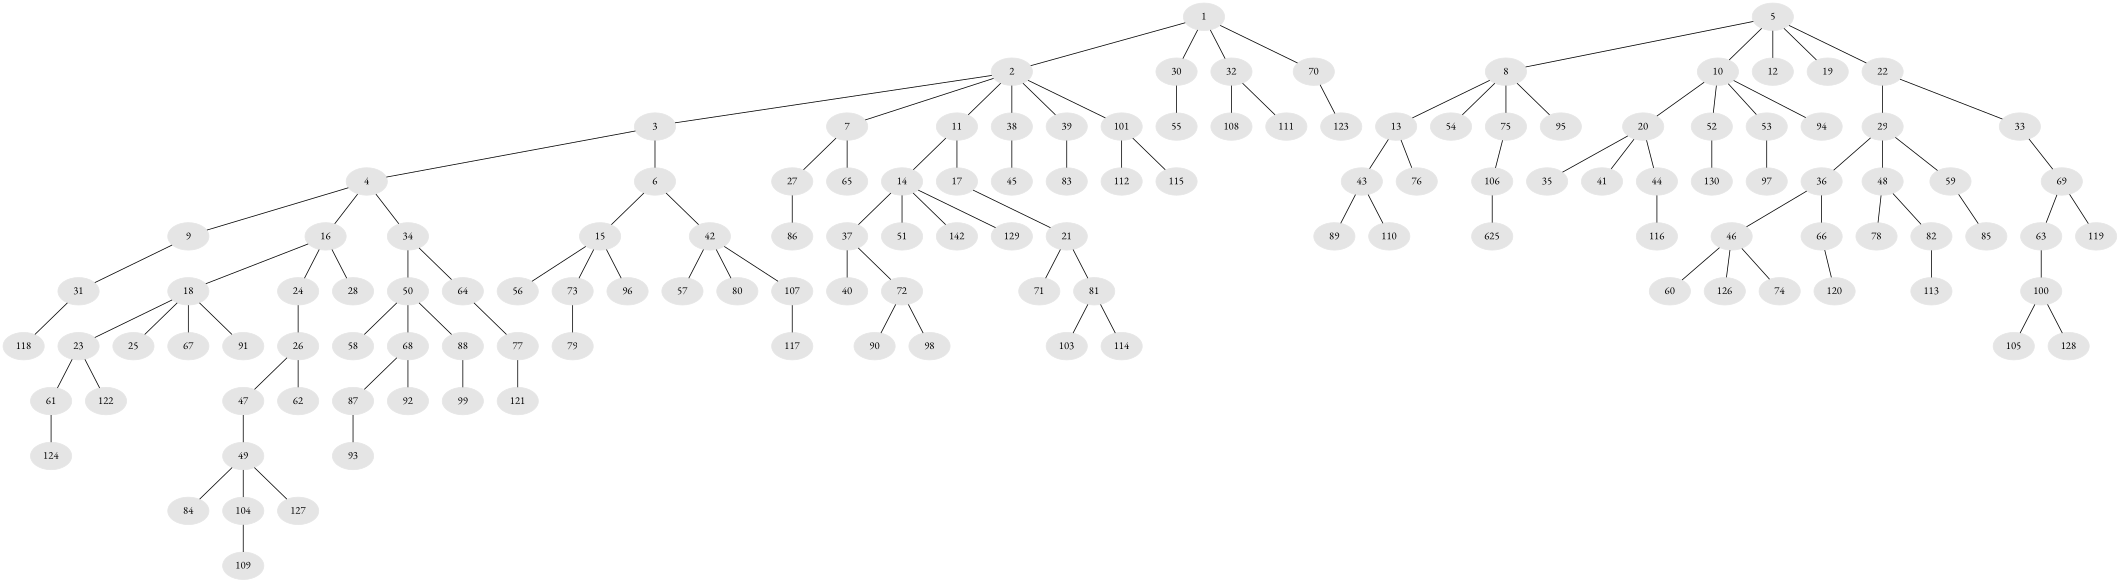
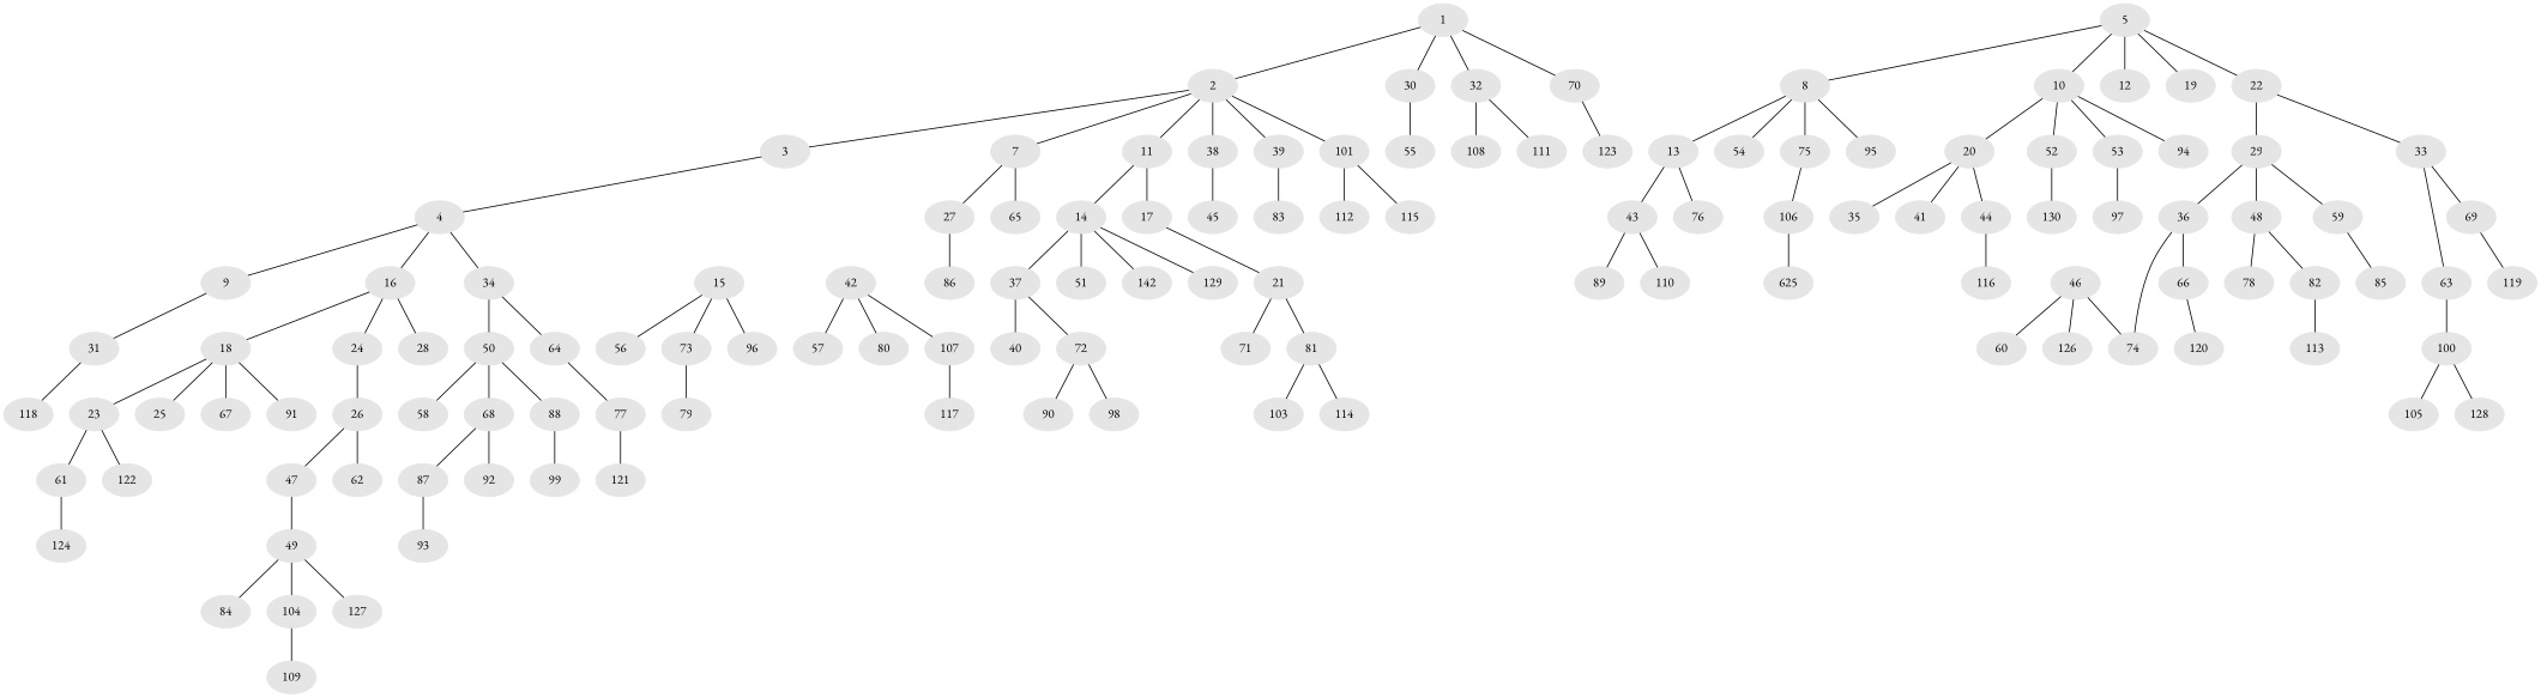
  graph {
    fontname="EB Garamond"
    node [color=gray90 fontname="EB Garamond" style=filled]
    edge [fontname="EB Garamond"]
    1
    2
    30
    32
    70
    3
    7
    11
    38
    39
    101
    55
    108
    111
    123
    4
-   6
    27
    65
    14
    17
    45
    83
    112
    115
    9
    16
    34
    5
    8
    10
    12
    19
    22
    15
    42
    31
    18
    24
    28
    50
    64
    13
    54
    75
    95
    20
    52
    53
    94
    29
    33
    56
    73
    96
    57
    80
    107
    86
    43
    76
    106
    118
    35
    41
    44
    130
    97
    37
    51
    n71 [label=142]
    129
    21
    89
    110
    40
    72
    79
    23
    25
    67
    91
    26
    71
    81
    61
    122
    116
    103
    114
    36
    48
    59
    63
    69
    124
    47
    62
    49
    46
    66
    78
    82
    85
    100
    119
    58
    68
    88
    77
    60
    74
    126
    120
    90
    98
    117
    84
    104
    127
    113
    109
    87
    92
    99
    105
    128
    121
    93
    n130 [label=625]
    1 -- 2
    1 -- 30
    1 -- 32
    1 -- 70
    2 -- 3
    2 -- 7
    2 -- 11
    2 -- 38
    2 -- 39
    2 -- 101
    30 -- 55
    32 -- 108
    32 -- 111
    70 -- 123
    3 -- 4
-   3 -- 6
    7 -- 27
    7 -- 65
    11 -- 14
    11 -- 17
    38 -- 45
    39 -- 83
    101 -- 112
    101 -- 115
    4 -- 9
    4 -- 16
    4 -- 34
-   6 -- 15
-   6 -- 42
    27 -- 86
    14 -- 37
    14 -- 51
    14 -- n71
    14 -- 129
    17 -- 21
    9 -- 31
    16 -- 18
    16 -- 24
    16 -- 28
    34 -- 50
    34 -- 64
    5 -- 8
    5 -- 10
    5 -- 12
    5 -- 19
    5 -- 22
    8 -- 13
    8 -- 54
    8 -- 75
    8 -- 95
    10 -- 20
    10 -- 52
    10 -- 53
    10 -- 94
    22 -- 29
    22 -- 33
    15 -- 56
    15 -- 73
    15 -- 96
    42 -- 57
    42 -- 80
    42 -- 107
    31 -- 118
    18 -- 23
    18 -- 25
    18 -- 67
    18 -- 91
    24 -- 26
    50 -- 58
    50 -- 68
    50 -- 88
    64 -- 77
    13 -- 43
    13 -- 76
    75 -- 106
    20 -- 35
    20 -- 41
    20 -- 44
    52 -- 130
    53 -- 97
    29 -- 36
    29 -- 48
    29 -- 59
-   69 -- 63
+   33 -- 63
    33 -- 69
    73 -- 79
    107 -- 117
    43 -- 89
    43 -- 110
    106 -- n130
    44 -- 116
    37 -- 40
    37 -- 72
    21 -- 71
    21 -- 81
    72 -- 90
    72 -- 98
    23 -- 61
    23 -- 122
    26 -- 47
    26 -- 62
    81 -- 103
    81 -- 114
    61 -- 124
-   36 -- 46
+   36 -- 74
    36 -- 66
    48 -- 78
    48 -- 82
    59 -- 85
    63 -- 100
    69 -- 119
    47 -- 49
    49 -- 84
    49 -- 104
    49 -- 127
    46 -- 60
    46 -- 74
    46 -- 126
    66 -- 120
    82 -- 113
    100 -- 105
    100 -- 128
    68 -- 87
    68 -- 92
    88 -- 99
    77 -- 121
    104 -- 109
    87 -- 93
  }
